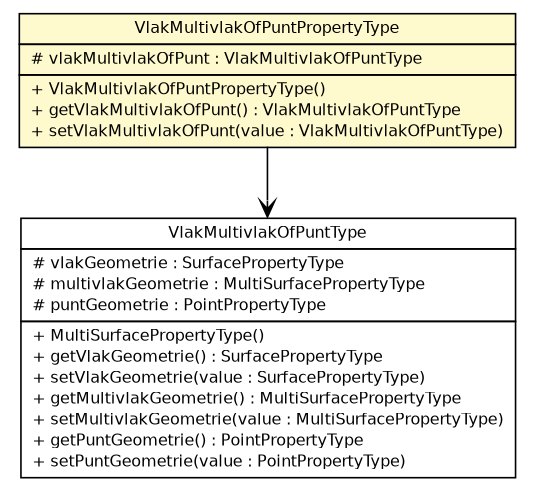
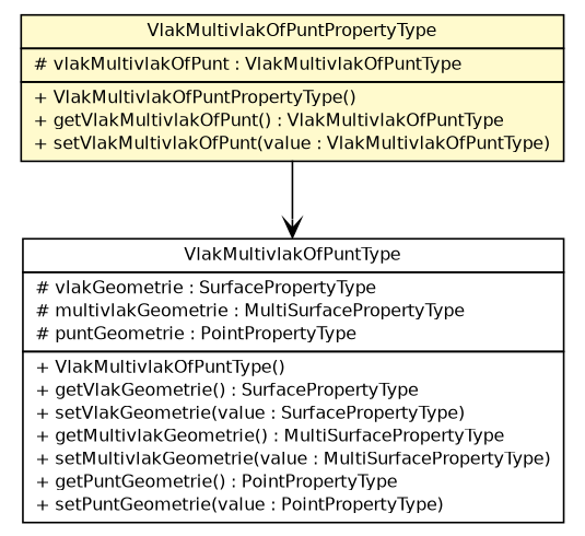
  digraph {
    nodesep=0.25
    ranksep=0.5
    node [fontcolor=black fontname=Helvetica fontsize=10.0 shape=plaintext]
-   n1 [label=<<table title="nl.b3p.topnl.top100nl.VlakMultivlakOfPuntType" border="0" cellborder="1" cellspacing="0" cellpadding="2" port="p" href="./VlakMultivlakOfPuntType.html"> 		<tr><td><table border="0" cellspacing="0" cellpadding="1"> <tr><td align="center" balign="center"> VlakMultivlakOfPuntType </td></tr> 		</table></td></tr> 		<tr><td><table border="0" cellspacing="0" cellpadding="1"> <tr><td align="left" balign="left"> # vlakGeometrie : SurfacePropertyType </td></tr> <tr><td align="left" balign="left"> # multivlakGeometrie : MultiSurfacePropertyType </td></tr> <tr><td align="left" balign="left"> # puntGeometrie : PointPropertyType </td></tr> 		</table></td></tr> 		<tr><td><table border="0" cellspacing="0" cellpadding="1"> <tr><td align="left" balign="left"> + MultiSurfacePropertyType() </td></tr> <tr><td align="left" balign="left"> + getVlakGeometrie() : SurfacePropertyType </td></tr> <tr><td align="left" balign="left"> + setVlakGeometrie(value : SurfacePropertyType) </td></tr> <tr><td align="left" balign="left"> + getMultivlakGeometrie() : MultiSurfacePropertyType </td></tr> <tr><td align="left" balign="left"> + setMultivlakGeometrie(value : MultiSurfacePropertyType) </td></tr> <tr><td align="left" balign="left"> + getPuntGeometrie() : PointPropertyType </td></tr> <tr><td align="left" balign="left"> + setPuntGeometrie(value : PointPropertyType) </td></tr> 		</table></td></tr> 		</table>>]
+   n1 [label=<<table title="nl.b3p.topnl.top100nl.VlakMultivlakOfPuntType" border="0" cellborder="1" cellspacing="0" cellpadding="2" port="p" href="./VlakMultivlakOfPuntType.html"> 		<tr><td><table border="0" cellspacing="0" cellpadding="1"> <tr><td align="center" balign="center"> VlakMultivlakOfPuntType </td></tr> 		</table></td></tr> 		<tr><td><table border="0" cellspacing="0" cellpadding="1"> <tr><td align="left" balign="left"> # vlakGeometrie : SurfacePropertyType </td></tr> <tr><td align="left" balign="left"> # multivlakGeometrie : MultiSurfacePropertyType </td></tr> <tr><td align="left" balign="left"> # puntGeometrie : PointPropertyType </td></tr> 		</table></td></tr> 		<tr><td><table border="0" cellspacing="0" cellpadding="1"> <tr><td align="left" balign="left"> + VlakMultivlakOfPuntType() </td></tr> <tr><td align="left" balign="left"> + getVlakGeometrie() : SurfacePropertyType </td></tr> <tr><td align="left" balign="left"> + setVlakGeometrie(value : SurfacePropertyType) </td></tr> <tr><td align="left" balign="left"> + getMultivlakGeometrie() : MultiSurfacePropertyType </td></tr> <tr><td align="left" balign="left"> + setMultivlakGeometrie(value : MultiSurfacePropertyType) </td></tr> <tr><td align="left" balign="left"> + getPuntGeometrie() : PointPropertyType </td></tr> <tr><td align="left" balign="left"> + setPuntGeometrie(value : PointPropertyType) </td></tr> 		</table></td></tr> 		</table>>]
    n2 [label=<<table title="nl.b3p.topnl.top100nl.VlakMultivlakOfPuntPropertyType" border="0" cellborder="1" cellspacing="0" cellpadding="2" port="p" bgcolor="lemonChiffon" href="./VlakMultivlakOfPuntPropertyType.html"> 		<tr><td><table border="0" cellspacing="0" cellpadding="1"> <tr><td align="center" balign="center"> VlakMultivlakOfPuntPropertyType </td></tr> 		</table></td></tr> 		<tr><td><table border="0" cellspacing="0" cellpadding="1"> <tr><td align="left" balign="left"> # vlakMultivlakOfPunt : VlakMultivlakOfPuntType </td></tr> 		</table></td></tr> 		<tr><td><table border="0" cellspacing="0" cellpadding="1"> <tr><td align="left" balign="left"> + VlakMultivlakOfPuntPropertyType() </td></tr> <tr><td align="left" balign="left"> + getVlakMultivlakOfPunt() : VlakMultivlakOfPuntType </td></tr> <tr><td align="left" balign="left"> + setVlakMultivlakOfPunt(value : VlakMultivlakOfPuntType) </td></tr> 		</table></td></tr> 		</table>>]
    n2 -> n1 [arrowhead=open color=black fontcolor=black fontname=Helvetica fontsize=10.0 headport=p labelfontname=Helvetica labelfontsize=10 tailport=p]
  }
